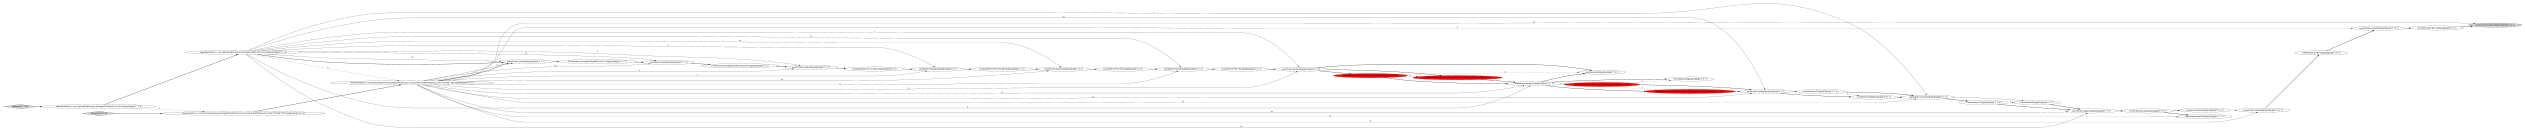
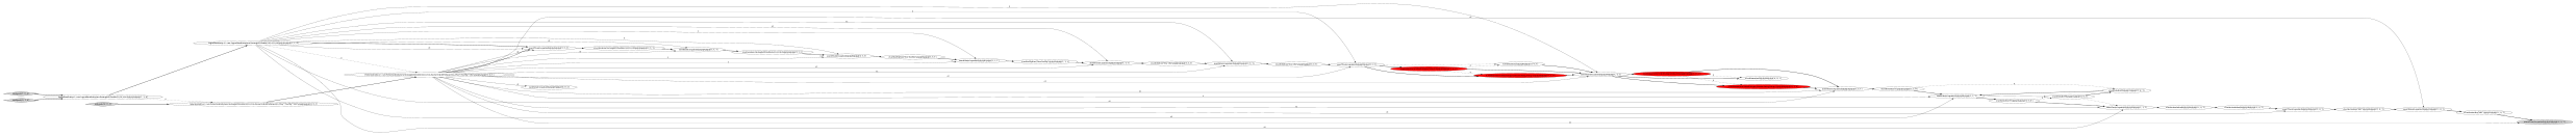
  digraph {
    fontname=Merriweather
    rankdir=LR
    node [fillcolor=white fontname=Merriweather shape=ellipse style=filled]
    edge [fontname=Merriweather style=bold]
    n1 [label="assertFalse(e1.equals(e2))@@@15@@@['1', '1', '1']"]
    n2 [label="e2.setURLText(\"New URL\")@@@16@@@['1', '1', '1']"]
    n3 [label="assertTrue(e1.equals(e2))@@@17@@@['1', '1', '1']"]
    n4 [label="assertFalse(e1.equals(e2))@@@23@@@['1', '1', '1']"]
    n5 [label="e2.setPieIndex(99)@@@24@@@['0', '0', '1']"]
    n6 [label="e2.setSeriesKey(\"A\")@@@24@@@['1', '1', '0']"]
    n7 [label="assertTrue(e1.equals(e2))@@@25@@@['1', '1', '1']"]
    n8 [label="assertFalse(e1.equals(e2))@@@31@@@['0', '0', '1']"]
    n9 [label="e2.setSectionKey(\"ABC\")@@@32@@@['0', '0', '1']"]
    n10 [fillcolor=lightgray label="assertTrue(e1.equals(e2))@@@33@@@['0', '0', '1']"]
    n11 [label="assertTrue(e1.equals(e2))@@@5@@@['1', '1', '1']"]
    n12 [label="e1.setArea(new Rectangle2D.Double(4.0,3.0,2.0,1.0))@@@6@@@['1', '1', '1']"]
    n13 [label="assertFalse(e1.equals(e2))@@@7@@@['1', '1', '1']"]
    n14 [label="e2.setArea(new Rectangle2D.Double(4.0,3.0,2.0,1.0))@@@8@@@['1', '1', '1']"]
    n15 [label="e1.setDataset(null)@@@18@@@['0', '0', '1']"]
    n16 [label="assertFalse(e1.equals(e2))@@@19@@@['1', '1', '1']"]
    n17 [fillcolor=red label="e2.setDataset(new DefaultCategoryDataset<String,String>())@@@20@@@['0', '1', '0']"]
    n18 [label="e2.setDataset(null)@@@20@@@['0', '0', '1']"]
    n19 [fillcolor=red label="e2.setDataset(new DefaultCategoryDataset())@@@20@@@['1', '0', '0']"]
    n20 [label="e1.setPieIndex(99)@@@22@@@['0', '0', '1']"]
    n21 [label="e1.setSeriesKey(\"A\")@@@22@@@['1', '1', '0']"]
    n22 [label="e1.setSectionIndex(66)@@@26@@@['0', '0', '1']"]
    n23 [label="LegendItemEntity e2 = new LegendItemEntity(new Rectangle2D.Double(1.0,2.0,3.0,4.0))@@@4@@@['1', '1', '0']"]
    n24 [label="assertTrue(e1.equals(e2))@@@13@@@['1', '1', '1']"]
    n25 [label="PieSectionEntity e2 = new PieSectionEntity(new Rectangle2D.Double(1.0,2.0,3.0,4.0),new DefaultPieDataset(),1,2,\"Key\",\"ToolTip\",\"URL\")@@@4@@@['0', '0', '1']"]
    n26 [label="assertFalse(e1.equals(e2))@@@11@@@['1', '1', '1']"]
    n27 [label="assertTrue(e1.equals(e2))@@@9@@@['1', '1', '1']"]
    n28 [label="assertTrue(e1.equals(e2))@@@21@@@['1', '1', '1']"]
    n29 [label="e1.setURLText(\"New URL\")@@@14@@@['1', '1', '1']"]
    n30 [label="assertFalse(e1.equals(e2))@@@27@@@['0', '0', '1']"]
    n31 [label="assertTrue(e1.equals(e2))@@@29@@@['0', '0', '1']"]
    n32 [label="e2.setToolTipText(\"New ToolTip\")@@@12@@@['1', '1', '1']"]
    n33 [label="e1.setToolTipText(\"New ToolTip\")@@@10@@@['1', '1', '1']"]
    n34 [fillcolor=red label="e1.setDataset(new DefaultCategoryDataset<String,String>())@@@18@@@['0', '1', '0']"]
    n35 [fillcolor=red label="e1.setDataset(new DefaultCategoryDataset())@@@18@@@['1', '0', '0']"]
    n36 [label="e2.setSectionIndex(66)@@@28@@@['0', '0', '1']"]
    n37 [label="LegendItemEntity e1 = new LegendItemEntity(new Rectangle2D.Double(1.0,2.0,3.0,4.0))@@@3@@@['1', '1', '0']"]
    n38 [label="PieSectionEntity e1 = new PieSectionEntity(new Rectangle2D.Double(1.0,2.0,3.0,4.0),new DefaultPieDataset(),1,2,\"Key\",\"ToolTip\",\"URL\")@@@3@@@['0', '0', '1']"]
+   n39 [fillcolor=lightgray label="testEquals['1', '0', '0']" shape=diamond]
    n40 [label="e1.setSectionKey(\"ABC\")@@@30@@@['0', '0', '1']"]
    n41 [fillcolor=lightgray label="testEquals['0', '1', '0']" shape=diamond]
    n42 [fillcolor=lightgray label="testEquals['0', '0', '1']" shape=diamond]
    n1 -> n2
    n2 -> n3
-   n3 -> n15
+   n3 -> n15 [style=dashed]
    n3 -> n34
    n3 -> n35
    n4 -> n5 [style=solid]
    n4 -> n6
-   n5 -> n7
+   n5 -> n7 [style=dashed]
    n6 -> n5 [label=0 style=dashed]
    n6 -> n7
    n7 -> n22
    n8 -> n9
    n9 -> n10
    n11 -> n12
    n12 -> n13
    n13 -> n14
    n14 -> n27
-   n16 -> n15
+   n15 -> n16
    n16 -> n17
    n16 -> n18
    n16 -> n19
    n17 -> n28
    n19 -> n17 [label=0 style=dashed]
    n19 -> n18 [label=0 style=dashed]
    n19 -> n28
    n20 -> n4
    n21 -> n4
    n21 -> n20 [label=0 style=dashed]
-   n22 -> n30
    n22 -> n36
    n23 -> n1 [label=e2 style=solid]
    n23 -> n3 [label=e2 style=solid]
    n23 -> n4 [label=e2 style=solid]
    n23 -> n7 [label=e2 style=solid]
    n23 -> n11
    n23 -> n11 [label=e2 style=solid]
    n23 -> n13 [label=e2 style=solid]
    n23 -> n16 [label=e2 style=solid]
    n23 -> n24 [label=e2 style=solid]
    n23 -> n25 [label=0 style=dashed]
    n23 -> n26 [label=e2 style=solid]
    n23 -> n27 [label=e2 style=solid]
    n23 -> n28 [label=e2 style=solid]
    n24 -> n29
    n25 -> n1 [label=e2 style=solid]
    n25 -> n3 [label=e2 style=solid]
    n25 -> n4 [label=e2 style=solid]
    n25 -> n7 [label=e2 style=solid]
    n25 -> n8 [label=e2 style=solid]
    n25 -> n10 [label=e2 style=solid]
    n25 -> n11 [label=e2 style=solid]
    n25 -> n11
    n25 -> n13 [label=e2 style=solid]
    n25 -> n16 [label=e2 style=solid]
    n25 -> n24 [label=e2 style=solid]
    n25 -> n26 [label=e2 style=solid]
    n25 -> n27 [label=e2 style=solid]
    n25 -> n28 [label=e2 style=solid]
    n25 -> n30 [label=e2 style=solid]
    n25 -> n31 [label=e2 style=solid]
    n26 -> n32
    n27 -> n33
-   n28 -> n20
+   n5 -> n20
    n28 -> n21
    n29 -> n1
    n31 -> n40
    n32 -> n24
    n33 -> n26
    n34 -> n16
    n35 -> n15 [label=0 style=dashed]
    n35 -> n16
    n35 -> n34 [label=0 style=dashed]
-   n36 -> n31 [style=dashed]
+   n36 -> n31
    n37 -> n23
    n37 -> n38 [label=0 style=dashed]
    n38 -> n25
+   n39 -> n37
    n40 -> n8
    n41 -> n37
    n42 -> n38
  }
